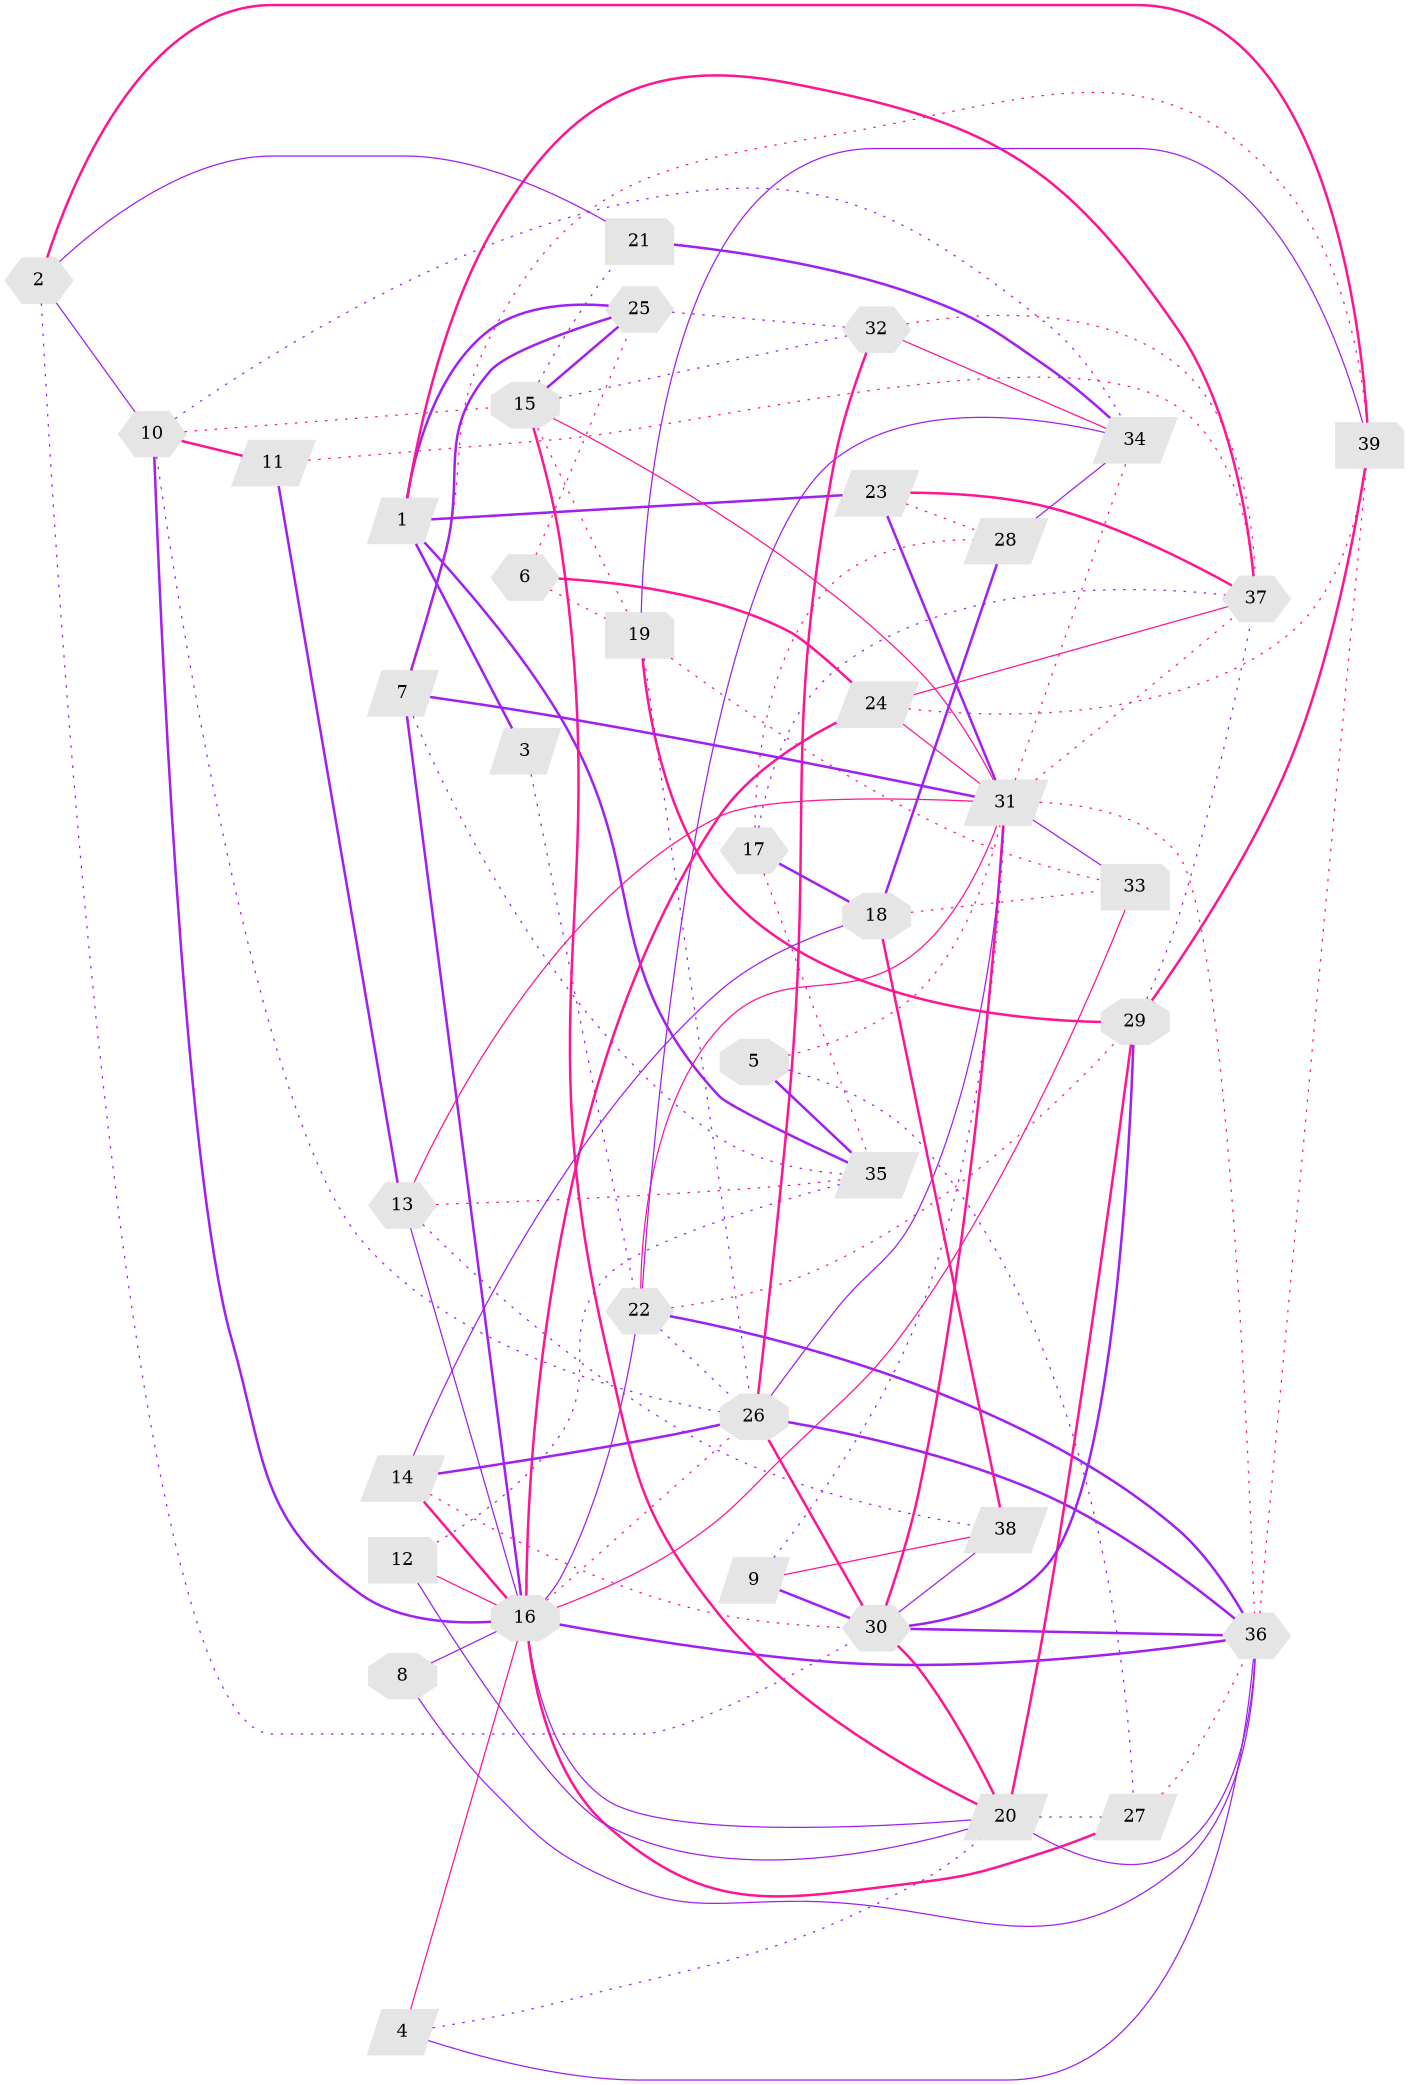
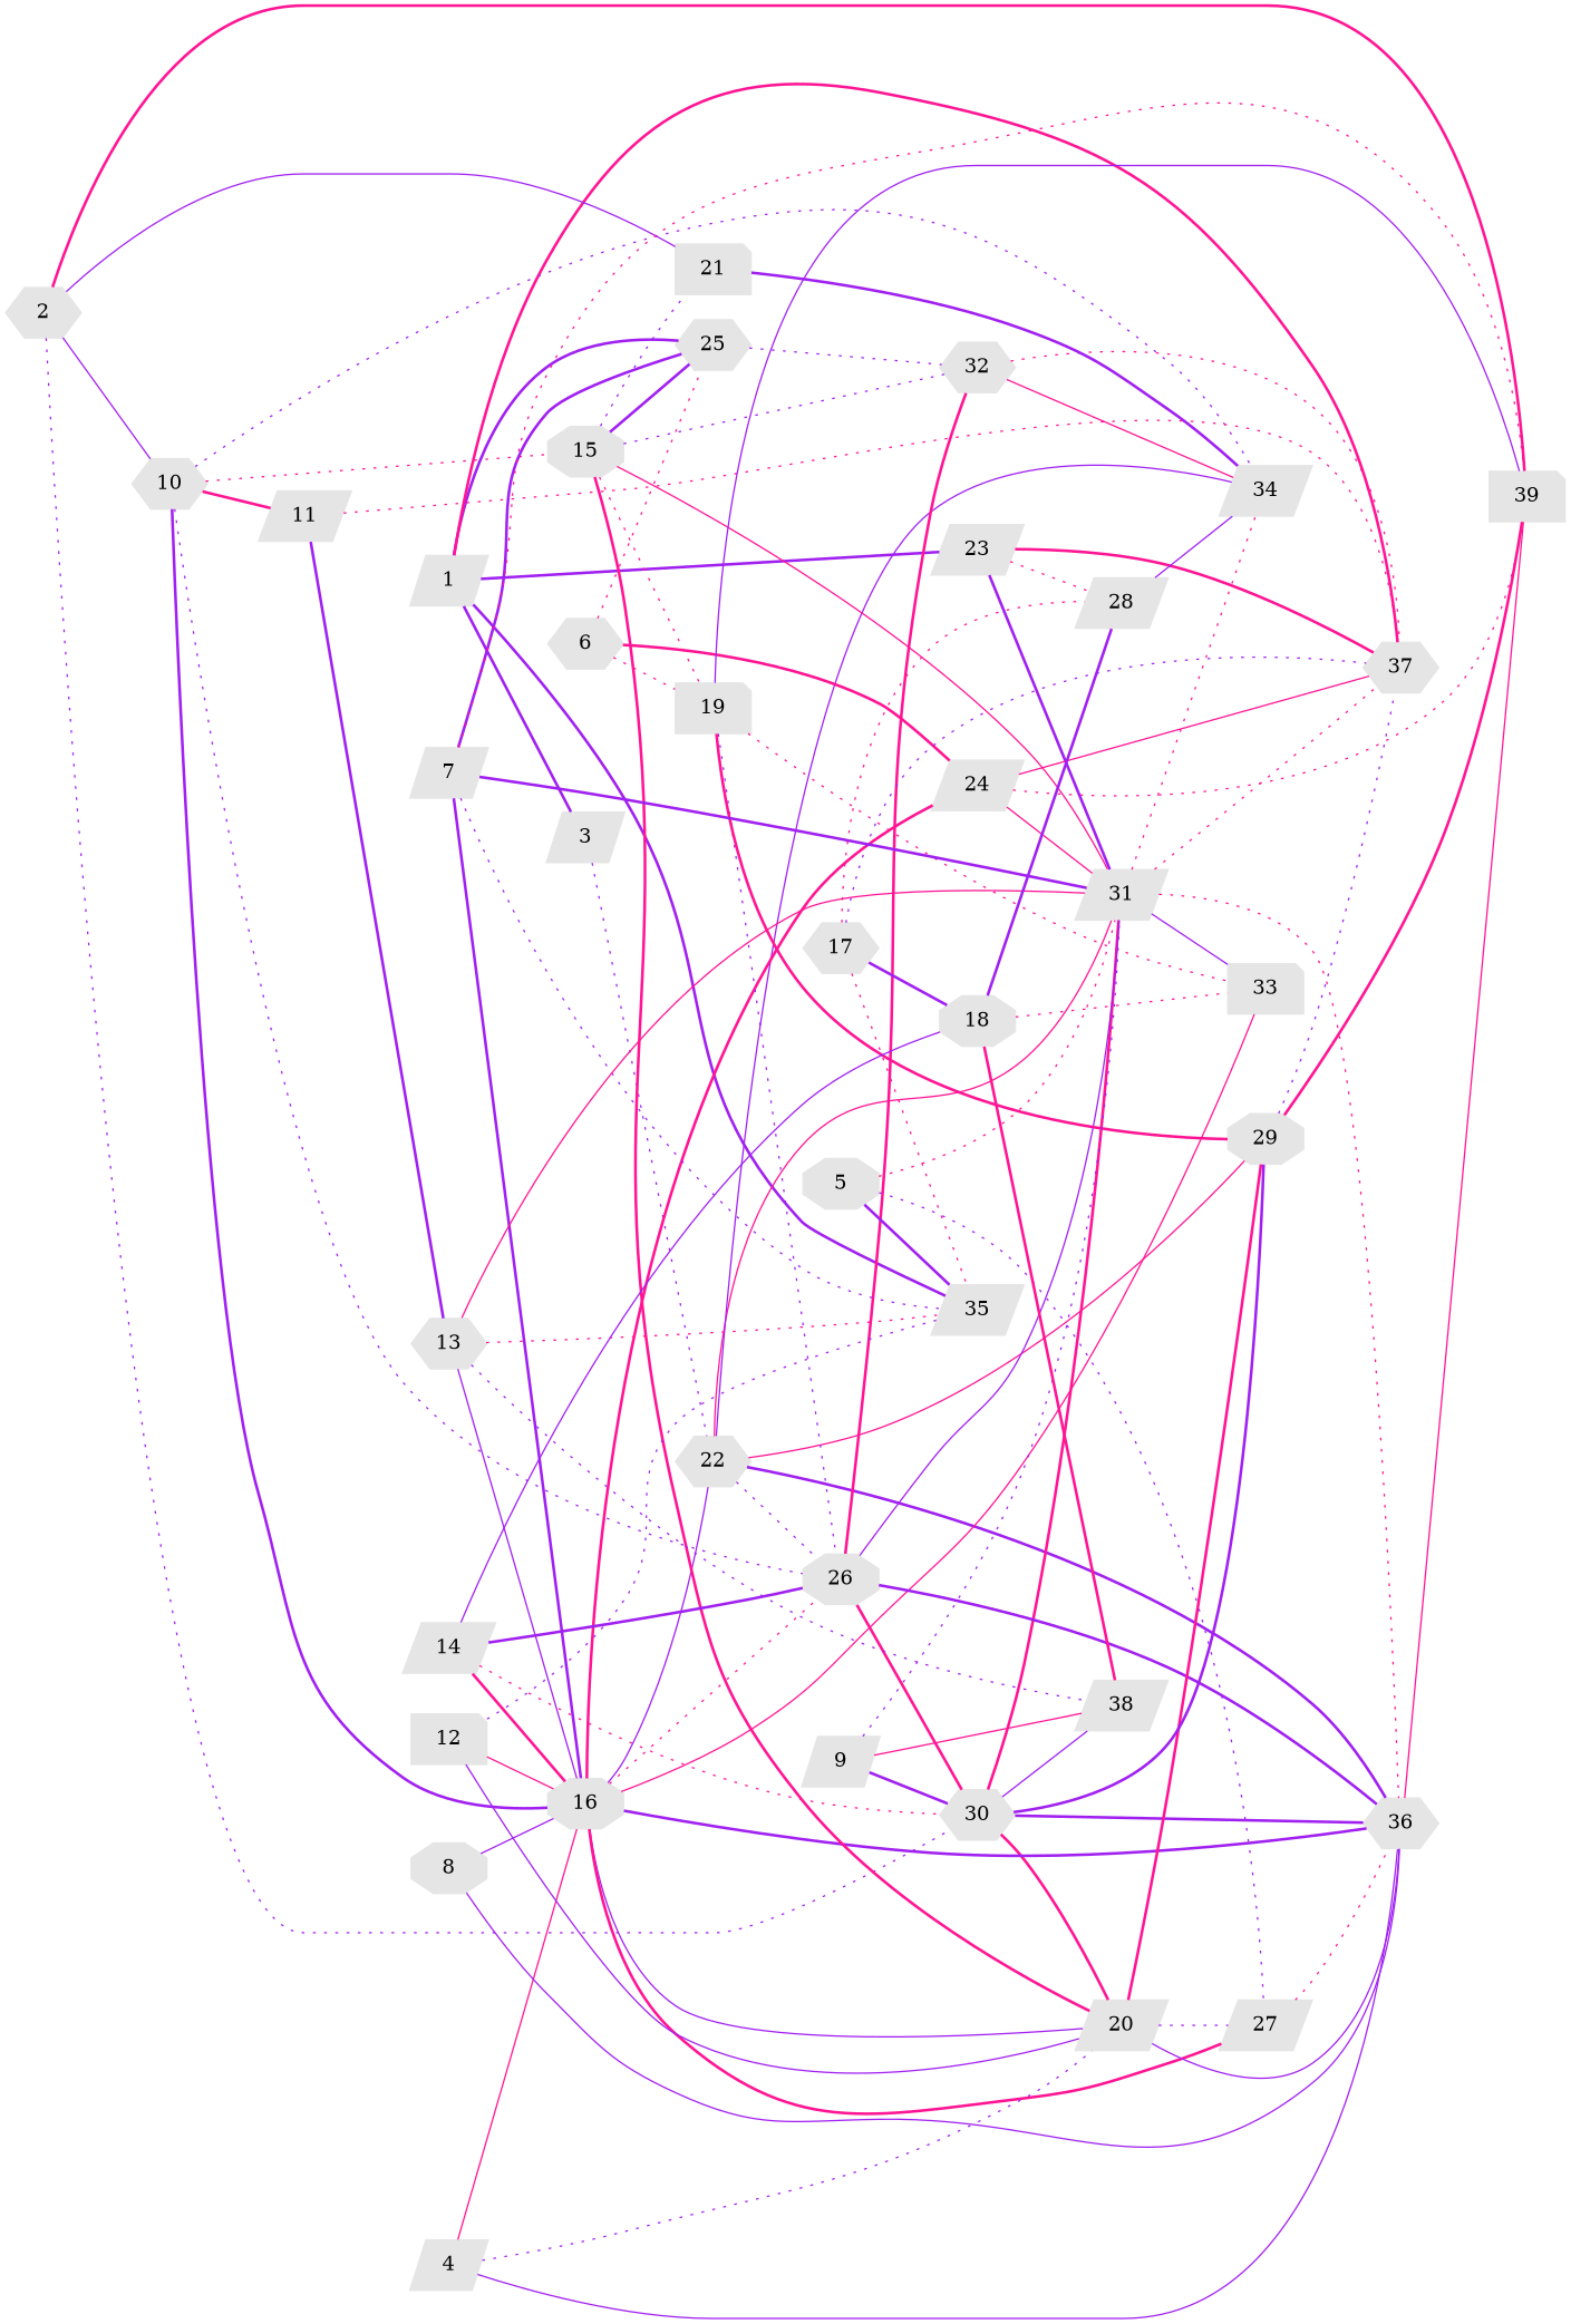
  graph {
    rankdir=LR
    node [color=gray90 shape=parallelogram style=filled]
    edge [color=purple style=dotted weight=1.0]
    1
    3
    23
    25 [shape=hexagon]
    35
    37 [shape=hexagon]
    22 [shape=hexagon]
    31
    28
    32 [shape=hexagon]
    2 [shape=hexagon]
    10 [shape=hexagon]
    21 [shape=note]
    30 [shape=hexagon]
    39 [shape=note]
    16 [shape=octagon]
    11
    15 [shape=octagon]
    26 [shape=octagon]
    34
    20
    36 [shape=hexagon]
    38
    29 [shape=octagon]
    4
    27
    24
    33 [shape=note]
    5 [shape=octagon]
    6 [shape=hexagon]
    19 [shape=note]
    7
    8 [shape=octagon]
    9
    13 [shape=hexagon]
    12 [shape=note]
    14
    18 [shape=octagon]
    17 [shape=hexagon]
    1 -- 3 [style=bold]
    1 -- 23 [style=bold]
    1 -- 25 [style=bold]
    1 -- 35 [style=bold]
    1 -- 37 [color=deeppink style=bold]
    3 -- 22
    23 -- 37 [color=deeppink style=bold]
    23 -- 31 [style=bold]
    23 -- 28 [color=deeppink]
    25 -- 32
    22 -- 31 [color=deeppink style=solid]
    22 -- 26
    22 -- 34 [style=solid]
    22 -- 36 [style=bold weight=2.0]
-   22 -- 29 [color=deeppink]
+   22 -- 29 [color=deeppink style=solid]
    31 -- 37 [color=deeppink]
    31 -- 34 [color=deeppink]
    31 -- 36 [color=deeppink]
    31 -- 33 [style=solid]
    28 -- 34 [style=solid]
    32 -- 37 [color=deeppink]
    32 -- 34 [color=deeppink style=solid]
    2 -- 10 [style=solid]
    2 -- 21 [style=solid]
    2 -- 30
    2 -- 39 [color=deeppink style=bold]
    10 -- 16 [style=bold]
    10 -- 11 [color=deeppink style=bold]
    10 -- 15 [color=deeppink]
    10 -- 26
    10 -- 34
    21 -- 34 [style=bold]
    30 -- 31 [color=deeppink style=bold weight=2.0]
    30 -- 20 [color=deeppink style=bold]
    30 -- 36 [style=bold]
    30 -- 38 [style=solid]
    16 -- 22 [style=solid]
    16 -- 26 [color=deeppink weight=2.0]
    16 -- 20 [style=solid]
    16 -- 36 [style=bold]
    16 -- 27 [color=deeppink style=bold]
    16 -- 24 [color=deeppink style=bold]
    16 -- 33 [color=deeppink style=solid]
    11 -- 37 [color=deeppink]
    11 -- 13 [style=bold]
    15 -- 25 [style=bold]
    15 -- 31 [color=deeppink style=solid]
    15 -- 32
    15 -- 21
    15 -- 20 [color=deeppink style=bold]
    15 -- 19 [color=deeppink]
    26 -- 31 [style=solid]
    26 -- 32 [color=deeppink style=bold]
    26 -- 30 [color=deeppink style=bold]
    26 -- 36 [style=bold]
    20 -- 36 [style=solid]
    20 -- 29 [color=deeppink style=bold]
    20 -- 27
-   36 -- 39 [color=deeppink]
+   36 -- 39 [color=deeppink style=solid]
    29 -- 37 [weight=2.0]
    29 -- 30 [style=bold]
    29 -- 39 [color=deeppink style=bold]
    4 -- 16 [color=deeppink style=solid]
    4 -- 20
    4 -- 36 [style=solid]
    27 -- 36 [color=deeppink]
    24 -- 37 [color=deeppink style=solid]
    24 -- 31 [color=deeppink style=solid]
    24 -- 39 [color=deeppink]
    5 -- 35 [style=bold]
    5 -- 31 [color=deeppink]
    5 -- 27
    6 -- 25 [color=deeppink]
    6 -- 24 [color=deeppink style=bold]
    6 -- 19 [color=deeppink]
    19 -- 39 [style=solid]
    19 -- 26
    19 -- 29 [color=deeppink style=bold]
    19 -- 33 [color=deeppink]
    7 -- 25 [style=bold]
    7 -- 35
    7 -- 31 [style=bold]
    7 -- 39 [color=deeppink]
    7 -- 16 [style=bold]
    8 -- 16 [style=solid]
    8 -- 36 [style=solid]
    9 -- 31
    9 -- 30 [style=bold weight=2.0]
    9 -- 38 [color=deeppink style=solid]
    13 -- 35 [color=deeppink]
    13 -- 31 [color=deeppink style=solid]
    13 -- 16 [style=solid]
    13 -- 38
    12 -- 35
    12 -- 16 [color=deeppink style=solid]
    12 -- 20 [style=solid]
    14 -- 30 [color=deeppink]
    14 -- 16 [color=deeppink style=bold]
    14 -- 26 [style=bold]
    14 -- 18 [style=solid]
    18 -- 28 [style=bold]
    18 -- 38 [color=deeppink style=bold]
    18 -- 33 [color=deeppink]
    17 -- 35 [color=deeppink]
    17 -- 37
    17 -- 28 [color=deeppink]
    17 -- 18 [style=bold]
  }
